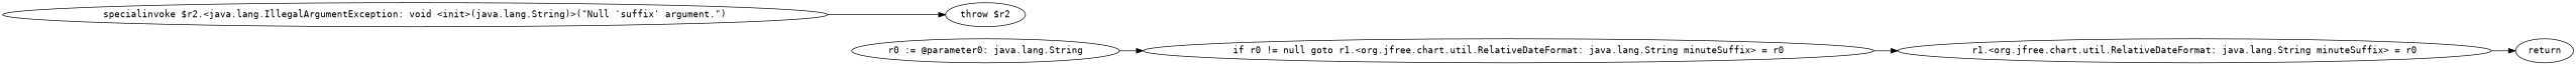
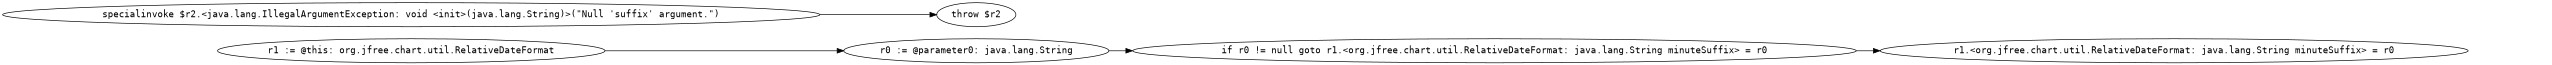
  digraph {
    fontname="DejaVu Sans Mono"
    rankdir=LR
    node [fontname="DejaVu Sans Mono"]
    edge [fontname="DejaVu Sans Mono"]
+   "r1 := @this: org.jfree.chart.util.RelativeDateFormat"
    "r0 := @parameter0: java.lang.String"
    "if r0 != null goto r1.<org.jfree.chart.util.RelativeDateFormat: java.lang.String minuteSuffix> = r0"
    "r1.<org.jfree.chart.util.RelativeDateFormat: java.lang.String minuteSuffix> = r0"
-   return
    "specialinvoke $r2.<java.lang.IllegalArgumentException: void <init>(java.lang.String)>(\"Null \'suffix\' argument.\")"
    "throw $r2"
+   "r1 := @this: org.jfree.chart.util.RelativeDateFormat" -> "r0 := @parameter0: java.lang.String"
    "r0 := @parameter0: java.lang.String" -> "if r0 != null goto r1.<org.jfree.chart.util.RelativeDateFormat: java.lang.String minuteSuffix> = r0"
    "if r0 != null goto r1.<org.jfree.chart.util.RelativeDateFormat: java.lang.String minuteSuffix> = r0" -> "r1.<org.jfree.chart.util.RelativeDateFormat: java.lang.String minuteSuffix> = r0"
-   "r1.<org.jfree.chart.util.RelativeDateFormat: java.lang.String minuteSuffix> = r0" -> return
    "specialinvoke $r2.<java.lang.IllegalArgumentException: void <init>(java.lang.String)>(\"Null \'suffix\' argument.\")" -> "throw $r2"
  }
